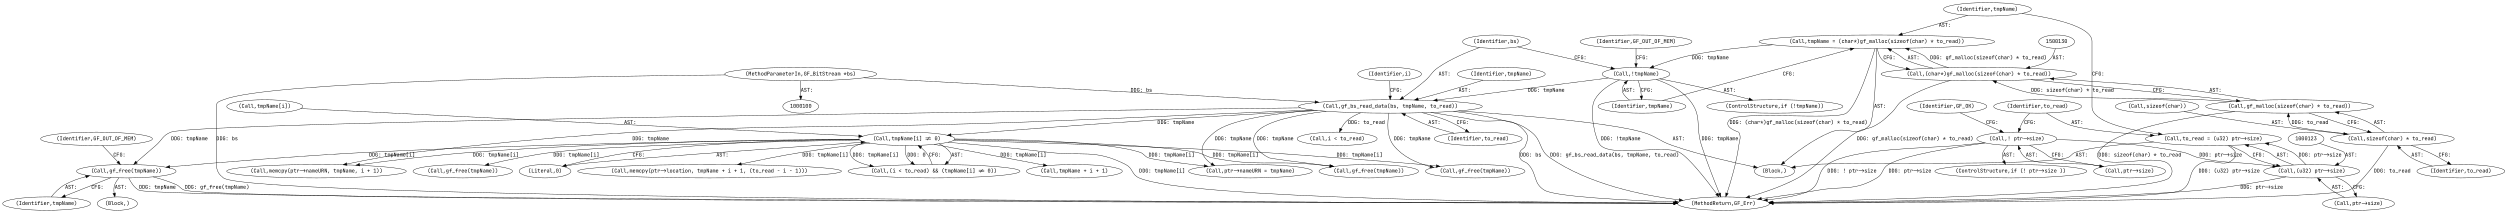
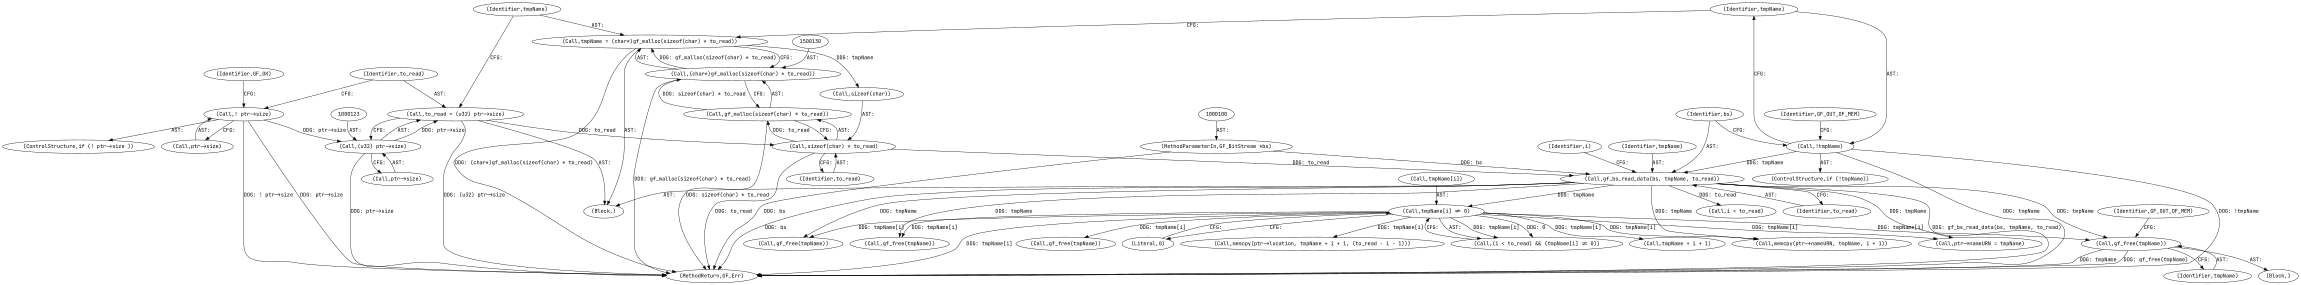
  digraph {
    fontname="JetBrains Mono"
    node [fontname="JetBrains Mono"]
    edge [fontname="JetBrains Mono"]
    n1 [label="(Call,gf_free(tmpName))"]
    n2 [label="(MethodReturn,GF_Err)"]
    n3 [label="(Identifier,tmpName)"]
    n4 [label="(Block,)"]
    n5 [label="(Call,tmpName[i] != 0)"]
    n6 [label="(Call,gf_free(tmpName))"]
    n7 [label="(Call,gf_free(tmpName))"]
    n8 [label="(Call,memcpy(ptr->nameURN, tmpName, i + 1))"]
    n9 [label="(Literal,0)"]
    n10 [label="(Call,ptr->nameURN = tmpName)"]
    n11 [label="(Call,memcpy(ptr->location, tmpName + i + 1, (to_read - i - 1)))"]
    n12 [label="(Call,(i < to_read) && (tmpName[i] != 0))"]
    n13 [label="(Call,tmpName + i + 1)"]
    n14 [label="(Call,gf_free(tmpName))"]
    n15 [label="(Call,gf_bs_read_data(bs, tmpName, to_read))"]
    n16 [label="(Call,i < to_read)"]
    n17 [label="(Block,)"]
    n18 [label="(Identifier,to_read)"]
    n19 [label="(MethodParameterIn,GF_BitStream *bs)"]
    1000100
    n21 [label="(Call,!tmpName)"]
    n22 [label="(Identifier,tmpName)"]
    n23 [label="(ControlStructure,if (!tmpName))"]
    n24 [label="(Call,tmpName = (char*)gf_malloc(sizeof(char) * to_read))"]
    n25 [label="(Call,(char*)gf_malloc(sizeof(char) * to_read))"]
    n26 [label="(Call,gf_malloc(sizeof(char) * to_read))"]
    n27 [label="(Call,sizeof(char) * to_read)"]
    n28 [label="(Identifier,to_read)"]
    n29 [label="(Call,to_read = (u32) ptr->size)"]
    n30 [label="(Call,(u32) ptr->size)"]
    n31 [label="(Call,ptr->size)"]
    n32 [label="(Call,! ptr->size)"]
    n33 [label="(Call,ptr->size)"]
    n34 [label="(ControlStructure,if (! ptr->size ))"]
    n35 [label="(Identifier,GF_OK)"]
    n36 [label="(Identifier,tmpName)"]
    n37 [label="(Identifier,i)"]
    n38 [label="(Identifier,bs)"]
    n39 [label="(Identifier,GF_OUT_OF_MEM)"]
    n40 [label="(Identifier,tmpName)"]
    n41 [label="(Identifier,GF_OUT_OF_MEM)"]
    n42 [label="(Call,tmpName[i])"]
    n43 [label="(Call,sizeof(char))"]
    n44 [label="(Identifier,to_read)"]
    n45 [label=1500130]
    1000123
    n1 -> n2 [label="DDG: tmpName"]
    n1 -> n2 [label="DDG: gf_free(tmpName)"]
    n1 -> n3 [label="CFG: "]
    n1 -> n4 [label="AST: "]
    n3 -> n1 [label="AST: "]
    n5 -> n1 [label="DDG: tmpName[i]"]
    n5 -> n2 [label="DDG: tmpName[i]"]
    n5 -> n6 [label="DDG: tmpName[i]"]
    n5 -> n7 [label="DDG: tmpName[i]"]
    n5 -> n8 [label="DDG: tmpName[i]"]
    n5 -> n9 [label="CFG: "]
    n5 -> n10 [label="DDG: tmpName[i]"]
    n5 -> n11 [label="DDG: tmpName[i]"]
    n5 -> n12 [label="AST: "]
    n5 -> n12 [label="DDG: tmpName[i]"]
    n5 -> n12 [label="DDG: 0"]
    n5 -> n13 [label="DDG: tmpName[i]"]
    n5 -> n14 [label="DDG: tmpName[i]"]
-   n9 -> n5 [label="AST: "]
+   n9 -> n5 [label="CFG: "]
    n12 -> n5 [label="CFG: "]
    n15 -> n1 [label="DDG: tmpName"]
    n15 -> n2 [label="DDG: bs"]
    n15 -> n2 [label="DDG: gf_bs_read_data(bs, tmpName, to_read)"]
    n15 -> n5 [label="DDG: tmpName"]
    n15 -> n6 [label="DDG: tmpName"]
    n15 -> n8 [label="DDG: tmpName"]
    n15 -> n10 [label="DDG: tmpName"]
    n15 -> n14 [label="DDG: tmpName"]
    n15 -> n16 [label="DDG: to_read"]
    n15 -> n17 [label="AST: "]
    n15 -> n18 [label="CFG: "]
    n18 -> n15 [label="AST: "]
    n19 -> n2 [label="DDG: bs"]
    n19 -> n15 [label="DDG: bs"]
-   n19 -> 1000100 [label="AST: "]
+   1000100 -> n19 [label="AST: "]
    n21 -> n2 [label="DDG: tmpName"]
    n21 -> n2 [label="DDG: !tmpName"]
    n21 -> n15 [label="DDG: tmpName"]
    n21 -> n22 [label="CFG: "]
    n21 -> n23 [label="AST: "]
    n22 -> n21 [label="AST: "]
    n22 -> n24 [label="CFG: "]
    n24 -> n2 [label="DDG: (char*)gf_malloc(sizeof(char) * to_read)"]
    n24 -> n17 [label="AST: "]
-   n24 -> n21 [label="DDG: tmpName"]
+   n24 -> n43 [label="DDG: tmpName"]
    n24 -> n25 [label="CFG: "]
    n25 -> n2 [label="DDG: gf_malloc(sizeof(char) * to_read)"]
    n25 -> n24 [label="AST: "]
    n25 -> n24 [label="DDG: gf_malloc(sizeof(char) * to_read)"]
    n25 -> n26 [label="CFG: "]
    n26 -> n2 [label="DDG: sizeof(char) * to_read"]
    n26 -> n25 [label="AST: "]
    n26 -> n25 [label="DDG: sizeof(char) * to_read"]
    n26 -> n27 [label="CFG: "]
    n27 -> n2 [label="DDG: to_read"]
+   n27 -> n15 [label="DDG: to_read"]
    n27 -> n26 [label="AST: "]
    n27 -> n26 [label="DDG: to_read"]
    n27 -> n28 [label="CFG: "]
    n28 -> n27 [label="AST: "]
    n29 -> n2 [label="DDG: (u32) ptr->size"]
    n29 -> n17 [label="AST: "]
+   n29 -> n27 [label="DDG: to_read"]
    n29 -> n30 [label="CFG: "]
    n30 -> n2 [label="DDG: ptr->size"]
    n30 -> n29 [label="AST: "]
    n30 -> n29 [label="DDG: ptr->size"]
    n30 -> n31 [label="CFG: "]
    n31 -> n30 [label="AST: "]
    n32 -> n2 [label="DDG: ! ptr->size"]
    n32 -> n2 [label="DDG: ptr->size"]
    n32 -> n30 [label="DDG: ptr->size"]
    n32 -> n33 [label="CFG: "]
    n32 -> n34 [label="AST: "]
    n33 -> n32 [label="AST: "]
    n35 -> n32 [label="CFG: "]
    n36 -> n24 [label="AST: "]
    n36 -> n29 [label="CFG: "]
    n37 -> n15 [label="CFG: "]
    n38 -> n15 [label="AST: "]
    n38 -> n21 [label="CFG: "]
    n39 -> n1 [label="CFG: "]
    n40 -> n15 [label="AST: "]
    n41 -> n21 [label="CFG: "]
    n42 -> n5 [label="AST: "]
    n43 -> n27 [label="AST: "]
    n44 -> n29 [label="AST: "]
    n44 -> n32 [label="CFG: "]
    n45 -> n25 [label="AST: "]
    1000123 -> n30 [label="AST: "]
  }
